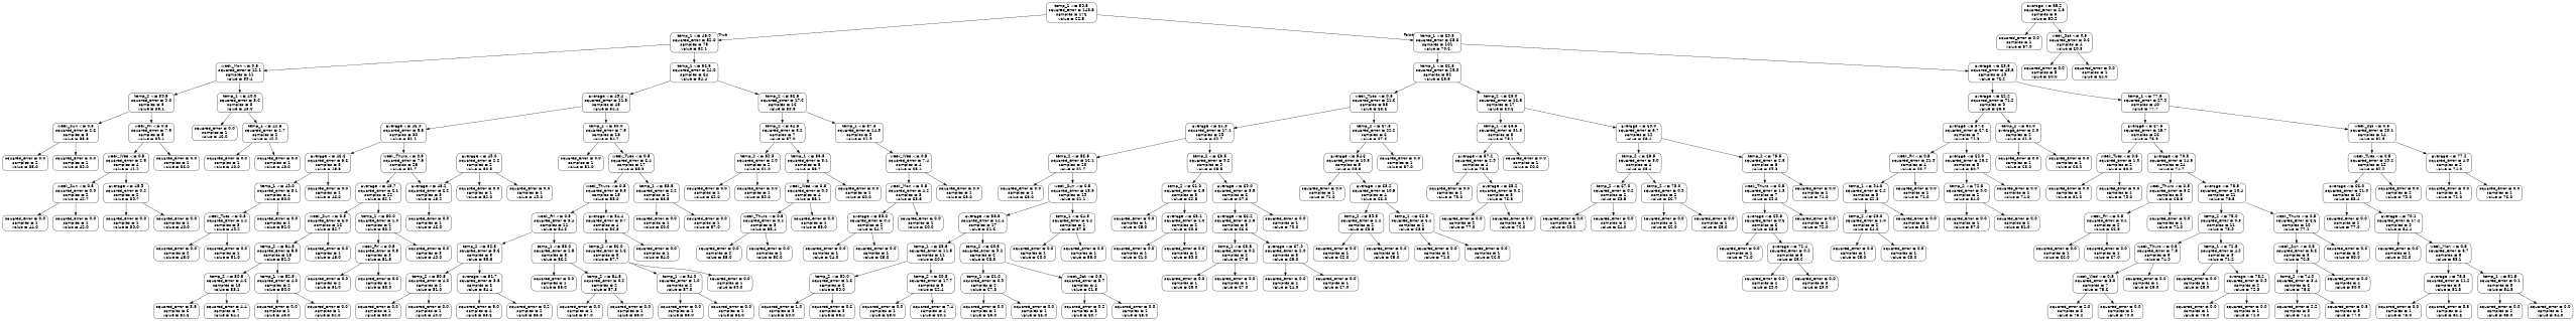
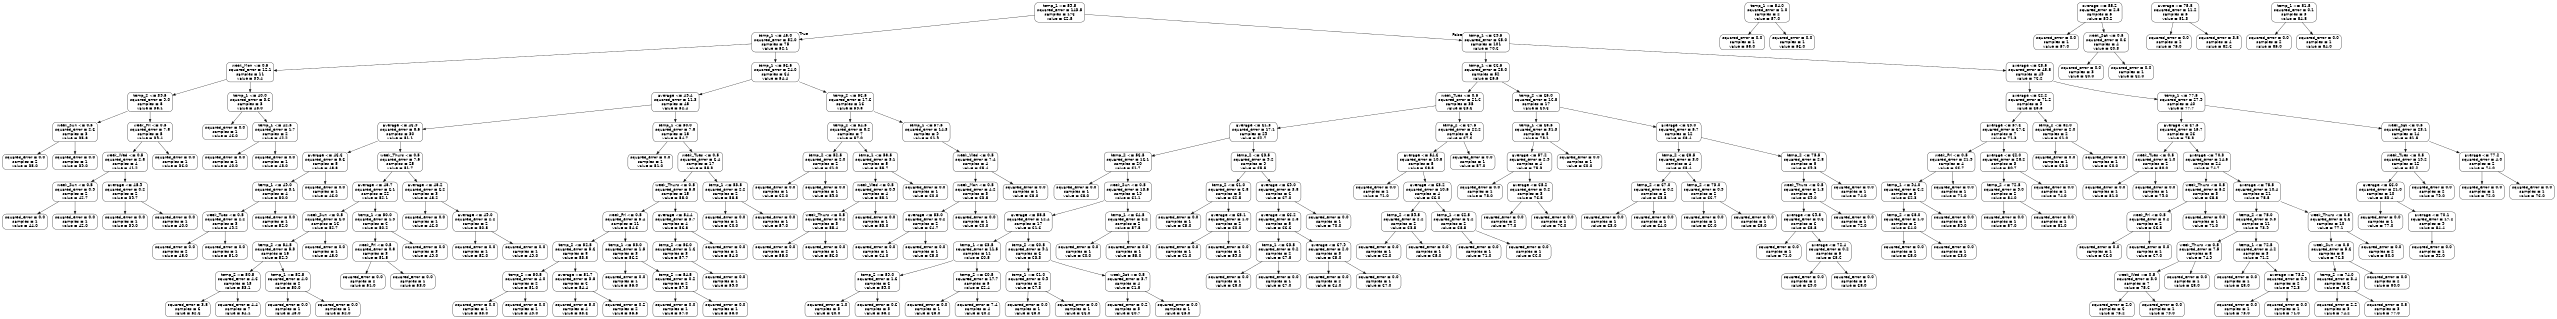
  digraph {
    node [color=black fontname=helvetica shape=box style=rounded]
    edge [fontname=helvetica]
    n1 [label="temp_1 <= 59.5\nsquared_error = 143.5\nsamples = 176\nvalue = 62.5"]
    n2 [label="temp_1 <= 45.0\nsquared_error = 52.0\nsamples = 75\nvalue = 52.1"]
    n3 [label="temp_1 <= 69.5\nsquared_error = 65.0\nsamples = 101\nvalue = 70.6"]
    n4 [label="week_Mon <= 0.5\nsquared_error = 12.1\nsamples = 11\nvalue = 39.4"]
    n5 [label="temp_1 <= 56.5\nsquared_error = 24.0\nsamples = 64\nvalue = 54.4"]
    n6 [label="temp_1 <= 66.5\nsquared_error = 28.0\nsamples = 52\nvalue = 65.5"]
    n7 [label="average <= 63.5\nsquared_error = 45.8\nsamples = 49\nvalue = 76.2"]
    n8 [label="temp_2 <= 39.5\nsquared_error = 9.0\nsamples = 8\nvalue = 38.1"]
    n9 [label="temp_1 <= 40.0\nsquared_error = 3.6\nsamples = 3\nvalue = 43.0"]
    n10 [label="average <= 49.4\nsquared_error = 11.3\nsamples = 48\nvalue = 52.4"]
    n11 [label="temp_2 <= 56.5\nsquared_error = 17.6\nsamples = 16\nvalue = 59.8"]
    n12 [label="week_Sun <= 0.5\nsquared_error = 2.6\nsamples = 3\nvalue = 35.8"]
    n13 [label="week_Fri <= 0.5\nsquared_error = 7.8\nsamples = 5\nvalue = 39.4"]
    n14 [label="squared_error = 0.0\nsamples = 1\nvalue = 46.0"]
    n15 [label="temp_1 <= 42.5\nsquared_error = 1.7\nsamples = 2\nvalue = 42.2"]
    n16 [label="squared_error = 0.0\nsamples = 2\nvalue = 35.0"]
    n17 [label="squared_error = 0.0\nsamples = 1\nvalue = 39.0"]
    n18 [label="week_Wed <= 0.5\nsquared_error = 2.8\nsamples = 4\nvalue = 41.2"]
    n19 [label="squared_error = 0.0\nsamples = 1\nvalue = 36.0"]
    n20 [label="week_Sun <= 0.5\nsquared_error = 0.9\nsamples = 2\nvalue = 42.7"]
    n21 [label="average <= 45.9\nsquared_error = 0.2\nsamples = 2\nvalue = 39.7"]
    n22 [label="squared_error = 0.0\nsamples = 1\nvalue = 44.0"]
    n23 [label="squared_error = 0.0\nsamples = 1\nvalue = 42.0"]
    n24 [label="squared_error = 0.0\nsamples = 1\nvalue = 39.0"]
    n25 [label="squared_error = 0.0\nsamples = 1\nvalue = 40.0"]
    n26 [label="squared_error = 0.0\nsamples = 1\nvalue = 40.0"]
    n27 [label="squared_error = 0.0\nsamples = 1\nvalue = 43.0"]
    n28 [label="average <= 46.9\nsquared_error = 8.5\nsamples = 30\nvalue = 51.1"]
    n29 [label="temp_1 <= 50.0\nsquared_error = 7.8\nsamples = 18\nvalue = 54.7"]
    n30 [label="temp_2 <= 54.5\nsquared_error = 8.2\nsamples = 7\nvalue = 57.0"]
    n31 [label="temp_1 <= 57.5\nsquared_error = 14.3\nsamples = 9\nvalue = 61.9"]
    n32 [label="average <= 46.6\nsquared_error = 5.6\nsamples = 5\nvalue = 48.8"]
    n33 [label="week_Thurs <= 0.5\nsquared_error = 7.5\nsamples = 25\nvalue = 51.7"]
    n34 [label="squared_error = 0.0\nsamples = 1\nvalue = 51.0"]
    n35 [label="week_Tues <= 0.5\nsquared_error = 6.4\nsamples = 17\nvalue = 55.3"]
    n36 [label="temp_1 <= 49.0\nsquared_error = 3.1\nsamples = 4\nvalue = 50.0"]
    n37 [label="squared_error = 0.0\nsamples = 1\nvalue = 46.0"]
    n38 [label="average <= 48.7\nsquared_error = 6.1\nsamples = 22\nvalue = 52.1"]
    n39 [label="average <= 48.2\nsquared_error = 6.2\nsamples = 3\nvalue = 48.2"]
    n40 [label="week_Tues <= 0.5\nsquared_error = 2.2\nsamples = 3\nvalue = 49.2"]
    n41 [label="squared_error = 0.0\nsamples = 1\nvalue = 52.0"]
    n42 [label="squared_error = 0.0\nsamples = 2\nvalue = 48.0"]
    n43 [label="squared_error = 0.0\nsamples = 1\nvalue = 51.0"]
    n44 [label="week_Sun <= 0.5\nsquared_error = 6.0\nsamples = 16\nvalue = 52.7"]
    n45 [label="temp_1 <= 50.0\nsquared_error = 1.9\nsamples = 6\nvalue = 50.2"]
    n46 [label="squared_error = 0.0\nsamples = 1\nvalue = 46.0"]
    n47 [label="average <= 49.0\nsquared_error = 2.2\nsamples = 2\nvalue = 50.5"]
    n48 [label="temp_2 <= 54.5\nsquared_error = 5.3\nsamples = 15\nvalue = 52.9"]
    n49 [label="squared_error = 0.0\nsamples = 1\nvalue = 48.0"]
    n50 [label="week_Fri <= 0.5\nsquared_error = 0.8\nsamples = 3\nvalue = 51.5"]
    n51 [label="squared_error = 0.0\nsamples = 3\nvalue = 49.0"]
    n52 [label="temp_2 <= 50.5\nsquared_error = 4.6\nsamples = 13\nvalue = 53.1"]
    n53 [label="temp_1 <= 52.5\nsquared_error = 4.0\nsamples = 2\nvalue = 50.0"]
    n54 [label="squared_error = 3.8\nsamples = 6\nvalue = 52.6"]
    n55 [label="squared_error = 4.4\nsamples = 7\nvalue = 54.1"]
    n56 [label="squared_error = 0.0\nsamples = 1\nvalue = 48.0"]
    n57 [label="squared_error = 0.0\nsamples = 1\nvalue = 52.0"]
    n58 [label="squared_error = 0.0\nsamples = 2\nvalue = 51.0"]
    n59 [label="squared_error = 0.0\nsamples = 1\nvalue = 53.0"]
    n60 [label="squared_error = 0.0\nsamples = 1\nvalue = 52.0"]
    n61 [label="squared_error = 0.0\nsamples = 1\nvalue = 49.0"]
    n62 [label="week_Thurs <= 0.5\nsquared_error = 5.8\nsamples = 15\nvalue = 55.0"]
    n63 [label="temp_1 <= 53.5\nsquared_error = 2.2\nsamples = 2\nvalue = 58.5"]
    n64 [label="week_Fri <= 0.5\nsquared_error = 5.4\nsamples = 11\nvalue = 54.6"]
    n65 [label="average <= 54.4\nsquared_error = 3.7\nsamples = 4\nvalue = 56.8"]
    n66 [label="squared_error = 0.0\nsamples = 1\nvalue = 60.0"]
    n67 [label="squared_error = 0.0\nsamples = 1\nvalue = 57.0"]
    n68 [label="temp_2 <= 52.5\nsquared_error = 5.6\nsamples = 8\nvalue = 53.8"]
    n69 [label="temp_1 <= 53.0\nsquared_error = 1.5\nsamples = 3\nvalue = 56.2"]
    n70 [label="temp_2 <= 56.0\nsquared_error = 1.6\nsamples = 3\nvalue = 57.7"]
    n71 [label="squared_error = 0.0\nsamples = 1\nvalue = 54.0"]
    n72 [label="temp_2 <= 50.5\nsquared_error = 4.0\nsamples = 2\nvalue = 51.0"]
    n73 [label="average <= 51.7\nsquared_error = 3.8\nsamples = 6\nvalue = 54.4"]
    n74 [label="squared_error = 0.0\nsamples = 1\nvalue = 55.0"]
    n75 [label="temp_2 <= 54.5\nsquared_error = 0.2\nsamples = 2\nvalue = 57.3"]
    n76 [label="squared_error = 0.0\nsamples = 1\nvalue = 53.0"]
    n77 [label="squared_error = 0.0\nsamples = 1\nvalue = 49.0"]
    n78 [label="squared_error = 5.0\nsamples = 4\nvalue = 53.6"]
    n79 [label="squared_error = 0.2\nsamples = 2\nvalue = 55.5"]
    n80 [label="squared_error = 0.0\nsamples = 1\nvalue = 57.0"]
    n81 [label="squared_error = 0.0\nsamples = 1\nvalue = 58.0"]
    n82 [label="temp_1 <= 54.0\nsquared_error = 1.0\nsamples = 2\nvalue = 57.0"]
    n83 [label="squared_error = 0.0\nsamples = 1\nvalue = 59.0"]
    n84 [label="squared_error = 0.0\nsamples = 1\nvalue = 58.0"]
    n85 [label="squared_error = 0.0\nsamples = 1\nvalue = 56.0"]
    n86 [label="temp_2 <= 52.5\nsquared_error = 2.0\nsamples = 2\nvalue = 61.0"]
    n87 [label="temp_1 <= 58.5\nsquared_error = 3.1\nsamples = 5\nvalue = 55.7"]
    n88 [label="week_Wed <= 0.5\nsquared_error = 7.4\nsamples = 4\nvalue = 65.4"]
    n89 [label="squared_error = 0.0\nsamples = 1\nvalue = 62.0"]
    n90 [label="squared_error = 0.0\nsamples = 1\nvalue = 59.0"]
    n91 [label="week_Wed <= 0.5\nsquared_error = 0.9\nsamples = 4\nvalue = 55.1"]
    n92 [label="squared_error = 0.0\nsamples = 1\nvalue = 60.0"]
    n93 [label="week_Thurs <= 0.5\nsquared_error = 0.2\nsamples = 3\nvalue = 55.4"]
    n94 [label="squared_error = 0.0\nsamples = 1\nvalue = 53.0"]
    n95 [label="squared_error = 0.0\nsamples = 2\nvalue = 55.0"]
    n96 [label="squared_error = 0.0\nsamples = 1\nvalue = 56.0"]
    n97 [label="week_Mon <= 0.5\nsquared_error = 4.2\nsamples = 3\nvalue = 63.5"]
    n98 [label="squared_error = 0.0\nsamples = 1\nvalue = 68.0"]
    n99 [label="average <= 55.2\nsquared_error = 2.8\nsamples = 5\nvalue = 59.2"]
    n100 [label="squared_error = 0.0\nsamples = 1\nvalue = 57.0"]
    n101 [label="week_Sat <= 0.5\nsquared_error = 0.6\nsamples = 4\nvalue = 60.3"]
    n102 [label="average <= 53.0\nsquared_error = 0.2\nsamples = 2\nvalue = 64.7"]
    n103 [label="squared_error = 0.0\nsamples = 1\nvalue = 60.0"]
    n104 [label="squared_error = 0.0\nsamples = 1\nvalue = 64.0"]
    n105 [label="squared_error = 0.0\nsamples = 1\nvalue = 65.0"]
    n106 [label="squared_error = 0.0\nsamples = 3\nvalue = 60.0"]
    n107 [label="squared_error = 0.0\nsamples = 1\nvalue = 62.0"]
    n108 [label="week_Tues <= 0.5\nsquared_error = 21.6\nsamples = 35\nvalue = 63.6"]
    n109 [label="temp_2 <= 65.0\nsquared_error = 16.8\nsamples = 17\nvalue = 69.6"]
    n110 [label="average <= 62.2\nsquared_error = 71.2\nsamples = 9\nvalue = 68.8"]
    n111 [label="temp_1 <= 77.5\nsquared_error = 27.9\nsamples = 40\nvalue = 77.7"]
    n112 [label="average <= 61.3\nsquared_error = 17.1\nsamples = 29\nvalue = 62.7"]
    n113 [label="temp_2 <= 67.5\nsquared_error = 22.2\nsamples = 6\nvalue = 67.6"]
    n114 [label="temp_1 <= 68.5\nsquared_error = 31.3\nsamples = 5\nvalue = 73.1"]
    n115 [label="average <= 69.0\nsquared_error = 5.7\nsamples = 12\nvalue = 68.4"]
    n116 [label="temp_2 <= 56.5\nsquared_error = 16.1\nsamples = 20\nvalue = 61.7"]
    n117 [label="temp_2 <= 63.5\nsquared_error = 9.2\nsamples = 9\nvalue = 65.5"]
    n118 [label="average <= 54.6\nsquared_error = 10.8\nsamples = 5\nvalue = 68.8"]
    n119 [label="squared_error = 0.0\nsamples = 1\nvalue = 57.0"]
    n120 [label="squared_error = 0.0\nsamples = 1\nvalue = 68.0"]
    n121 [label="week_Sun <= 0.5\nsquared_error = 13.5\nsamples = 19\nvalue = 61.1"]
    n122 [label="temp_2 <= 61.0\nsquared_error = 6.8\nsamples = 3\nvalue = 62.5"]
    n123 [label="average <= 69.0\nsquared_error = 3.8\nsamples = 6\nvalue = 67.0"]
    n124 [label="average <= 58.5\nsquared_error = 12.4\nsamples = 17\nvalue = 61.6"]
    n125 [label="temp_1 <= 64.5\nsquared_error = 6.2\nsamples = 2\nvalue = 57.5"]
    n126 [label="temp_1 <= 63.5\nsquared_error = 11.5\nsamples = 11\nvalue = 60.5"]
    n127 [label="temp_2 <= 60.5\nsquared_error = 9.1\nsamples = 6\nvalue = 63.3"]
    n128 [label="squared_error = 0.0\nsamples = 1\nvalue = 60.0"]
    n129 [label="squared_error = 0.0\nsamples = 1\nvalue = 55.0"]
    n130 [label="temp_2 <= 59.0\nsquared_error = 1.6\nsamples = 6\nvalue = 59.0"]
    n131 [label="temp_2 <= 60.5\nsquared_error = 17.7\nsamples = 5\nvalue = 62.4"]
    n132 [label="temp_1 <= 61.0\nsquared_error = 0.9\nsamples = 2\nvalue = 67.3"]
    n133 [label="week_Sat <= 0.5\nsquared_error = 3.7\nsamples = 4\nvalue = 61.8"]
    n134 [label="squared_error = 1.0\nsamples = 3\nvalue = 60.0"]
    n135 [label="squared_error = 0.6\nsamples = 3\nvalue = 58.2"]
    n136 [label="squared_error = 0.0\nsamples = 1\nvalue = 68.0"]
    n137 [label="squared_error = 7.4\nsamples = 4\nvalue = 60.2"]
    n138 [label="squared_error = 0.0\nsamples = 1\nvalue = 68.0"]
    n139 [label="squared_error = 0.0\nsamples = 1\nvalue = 66.0"]
    n140 [label="squared_error = 0.2\nsamples = 3\nvalue = 60.7"]
    n141 [label="squared_error = 0.0\nsamples = 1\nvalue = 65.0"]
    n142 [label="squared_error = 0.0\nsamples = 1\nvalue = 65.0"]
    n143 [label="average <= 65.1\nsquared_error = 1.0\nsamples = 2\nvalue = 60.0"]
    n144 [label="average <= 66.2\nsquared_error = 2.8\nsamples = 5\nvalue = 66.6"]
    n145 [label="squared_error = 0.0\nsamples = 1\nvalue = 70.0"]
    n146 [label="squared_error = 0.0\nsamples = 1\nvalue = 61.0"]
    n147 [label="squared_error = 0.0\nsamples = 1\nvalue = 59.0"]
    n148 [label="temp_1 <= 63.5\nsquared_error = 0.2\nsamples = 2\nvalue = 67.8"]
    n149 [label="average <= 67.9\nsquared_error = 2.0\nsamples = 3\nvalue = 65.0"]
    n150 [label="squared_error = 0.0\nsamples = 1\nvalue = 68.0"]
    n151 [label="squared_error = 0.0\nsamples = 1\nvalue = 67.0"]
    n152 [label="squared_error = 0.0\nsamples = 2\nvalue = 64.0"]
    n153 [label="squared_error = 0.0\nsamples = 1\nvalue = 67.0"]
    n154 [label="squared_error = 0.0\nsamples = 1\nvalue = 71.0"]
    n155 [label="average <= 63.2\nsquared_error = 10.5\nsamples = 4\nvalue = 66.0"]
    n156 [label="temp_2 <= 59.5\nsquared_error = 2.2\nsamples = 2\nvalue = 63.5"]
    n157 [label="temp_1 <= 62.5\nsquared_error = 6.2\nsamples = 2\nvalue = 68.5"]
    n158 [label="squared_error = 0.0\nsamples = 1\nvalue = 62.0"]
    n159 [label="squared_error = 0.0\nsamples = 1\nvalue = 65.0"]
    n160 [label="squared_error = 0.0\nsamples = 1\nvalue = 71.0"]
    n161 [label="squared_error = 0.0\nsamples = 1\nvalue = 66.0"]
    n162 [label="average <= 57.2\nsquared_error = 2.9\nsamples = 4\nvalue = 75.3"]
    n163 [label="squared_error = 0.0\nsamples = 1\nvalue = 60.0"]
    n164 [label="temp_2 <= 68.5\nsquared_error = 3.0\nsamples = 4\nvalue = 65.4"]
    n165 [label="temp_2 <= 75.5\nsquared_error = 2.8\nsamples = 8\nvalue = 69.3"]
    n166 [label="squared_error = 0.0\nsamples = 1\nvalue = 73.0"]
    n167 [label="average <= 65.2\nsquared_error = 0.2\nsamples = 3\nvalue = 76.5"]
    n168 [label="squared_error = 0.0\nsamples = 2\nvalue = 77.0"]
    n169 [label="squared_error = 0.0\nsamples = 1\nvalue = 76.0"]
    n170 [label="temp_2 <= 67.0\nsquared_error = 0.2\nsamples = 2\nvalue = 63.5"]
    n171 [label="temp_2 <= 73.0\nsquared_error = 0.9\nsamples = 2\nvalue = 66.7"]
    n172 [label="week_Thurs <= 0.5\nsquared_error = 1.3\nsamples = 7\nvalue = 69.0"]
    n173 [label="squared_error = 0.0\nsamples = 1\nvalue = 74.0"]
    n174 [label="squared_error = 0.0\nsamples = 1\nvalue = 63.0"]
    n175 [label="squared_error = 0.0\nsamples = 1\nvalue = 64.0"]
    n176 [label="squared_error = 0.0\nsamples = 1\nvalue = 66.0"]
    n177 [label="squared_error = 0.0\nsamples = 1\nvalue = 68.0"]
    n178 [label="average <= 69.8\nsquared_error = 0.6\nsamples = 6\nvalue = 68.8"]
    n179 [label="squared_error = 0.0\nsamples = 1\nvalue = 72.0"]
    n180 [label="squared_error = 0.0\nsamples = 1\nvalue = 71.0"]
    n181 [label="average <= 72.4\nsquared_error = 0.2\nsamples = 5\nvalue = 68.6"]
    n182 [label="squared_error = 0.0\nsamples = 2\nvalue = 69.0"]
    n183 [label="squared_error = 0.0\nsamples = 3\nvalue = 68.0"]
    n184 [label="average <= 57.6\nsquared_error = 67.6\nsamples = 7\nvalue = 71.3"]
-   n185 [label="temp_2 <= 82.0\naverage_error = 2.0\nsamples = 2\nvalue = 61.0"]
+   n185 [label="temp_2 <= 82.0\nsquared_error = 2.0\nsamples = 2\nvalue = 61.0"]
    n186 [label="average <= 67.5\nsquared_error = 15.7\nsamples = 26\nvalue = 75.3"]
    n187 [label="week_Sat <= 0.5\nsquared_error = 23.1\nsamples = 14\nvalue = 81.5"]
    n188 [label="week_Fri <= 0.5\nsquared_error = 21.9\nsamples = 4\nvalue = 66.7"]
    n189 [label="average <= 62.0\nsquared_error = 28.2\nsamples = 3\nvalue = 80.7"]
    n190 [label="squared_error = 0.0\nsamples = 1\nvalue = 63.0"]
    n191 [label="squared_error = 0.0\nsamples = 1\nvalue = 60.0"]
    n192 [label="temp_1 <= 94.0\nsquared_error = 6.2\nsamples = 3\nvalue = 62.3"]
    n193 [label="squared_error = 0.0\nsamples = 1\nvalue = 71.0"]
    n194 [label="temp_2 <= 72.5\nsquared_error = 9.0\nsamples = 2\nvalue = 84.0"]
    n195 [label="squared_error = 0.0\nsamples = 1\nvalue = 74.0"]
    n196 [label="temp_2 <= 68.0\nsquared_error = 1.0\nsamples = 2\nvalue = 64.0"]
    n197 [label="squared_error = 0.0\nsamples = 1\nvalue = 59.0"]
    n198 [label="squared_error = 0.0\nsamples = 1\nvalue = 65.0"]
    n199 [label="squared_error = 0.0\nsamples = 1\nvalue = 63.0"]
    n200 [label="squared_error = 0.0\nsamples = 1\nvalue = 87.0"]
    n201 [label="squared_error = 0.0\nsamples = 1\nvalue = 81.0"]
    n202 [label="week_Tues <= 0.5\nsquared_error = 1.0\nsamples = 2\nvalue = 80.0"]
    n203 [label="average <= 70.3\nsquared_error = 14.5\nsamples = 24\nvalue = 74.7"]
    n204 [label="week_Tues <= 0.5\nsquared_error = 19.2\nsamples = 12\nvalue = 82.2"]
    n205 [label="average <= 77.2\nsquared_error = 4.0\nsamples = 2\nvalue = 74.0"]
    n206 [label="squared_error = 0.0\nsamples = 1\nvalue = 81.0"]
    n207 [label="squared_error = 0.0\nsamples = 1\nvalue = 79.0"]
    n208 [label="week_Thurs <= 0.5\nsquared_error = 5.2\nsamples = 3\nvalue = 68.8"]
    n209 [label="average <= 75.5\nsquared_error = 10.4\nsamples = 21\nvalue = 75.5"]
    n210 [label="week_Fri <= 0.5\nsquared_error = 0.2\nsamples = 2\nvalue = 66.5"]
    n211 [label="squared_error = 0.0\nsamples = 1\nvalue = 71.0"]
    n212 [label="temp_2 <= 75.0\nsquared_error = 9.3\nsamples = 11\nvalue = 73.9"]
    n213 [label="week_Thurs <= 0.5\nsquared_error = 6.6\nsamples = 10\nvalue = 77.1"]
    n214 [label="squared_error = 0.0\nsamples = 1\nvalue = 66.0"]
    n215 [label="squared_error = 0.0\nsamples = 1\nvalue = 67.0"]
    n216 [label="week_Thurs <= 0.5\nsquared_error = 7.5\nsamples = 8\nvalue = 74.9"]
    n217 [label="temp_1 <= 72.5\nsquared_error = 4.2\nsamples = 3\nvalue = 71.2"]
    n218 [label="week_Sun <= 0.5\nsquared_error = 5.6\nsamples = 8\nvalue = 76.3"]
    n219 [label="squared_error = 0.0\nsamples = 2\nvalue = 80.0"]
    n220 [label="week_Wed <= 0.5\nsquared_error = 3.0\nsamples = 7\nvalue = 75.6"]
    n221 [label="squared_error = 0.0\nsamples = 1\nvalue = 68.0"]
    n222 [label="squared_error = 0.0\nsamples = 1\nvalue = 68.0"]
    n223 [label="average <= 73.2\nsquared_error = 0.9\nsamples = 2\nvalue = 72.3"]
    n224 [label="squared_error = 2.0\nsamples = 6\nvalue = 75.2"]
    n225 [label="squared_error = 0.0\nsamples = 1\nvalue = 79.0"]
    n226 [label="squared_error = 0.0\nsamples = 1\nvalue = 73.0"]
    n227 [label="squared_error = 0.0\nsamples = 1\nvalue = 71.0"]
    n228 [label="temp_2 <= 74.0\nsquared_error = 3.4\nsamples = 6\nvalue = 75.6"]
    n229 [label="squared_error = 0.0\nsamples = 2\nvalue = 80.0"]
    n230 [label="squared_error = 2.2\nsamples = 3\nvalue = 74.2"]
    n231 [label="squared_error = 0.8\nsamples = 3\nvalue = 77.0"]
    n232 [label="average <= 66.0\nsquared_error = 21.0\nsamples = 10\nvalue = 83.4"]
    n233 [label="squared_error = 0.0\nsamples = 2\nvalue = 79.0"]
    n234 [label="squared_error = 0.0\nsamples = 1\nvalue = 72.0"]
    n235 [label="squared_error = 0.0\nsamples = 1\nvalue = 76.0"]
    n236 [label="squared_error = 0.0\nsamples = 1\nvalue = 77.0"]
    n237 [label="average <= 70.1\nsquared_error = 17.2\nsamples = 9\nvalue = 84.4"]
    n238 [label="squared_error = 0.0\nsamples = 1\nvalue = 92.0"]
-   n239 [label="week_Mon <= 0.5\nsquared_error = 8.7\nsamples = 8\nvalue = 83.1"]
    n240 [label="average <= 75.8\nsquared_error = 11.2\nsamples = 5\nvalue = 81.3"]
    n241 [label="temp_1 <= 81.5\nsquared_error = 0.1\nsamples = 3\nvalue = 84.8"]
    n242 [label="squared_error = 0.0\nsamples = 1\nvalue = 75.0"]
    n243 [label="squared_error = 3.8\nsamples = 4\nvalue = 82.6"]
    n244 [label="squared_error = 0.0\nsamples = 2\nvalue = 85.0"]
    n245 [label="squared_error = 0.0\nsamples = 1\nvalue = 84.0"]
    n1 -> n2 [headlabel=True labelangle=45 labeldistance=2.5]
    n1 -> n3 [headlabel=False labelangle=-45 labeldistance=2.5]
    n2 -> n4
    n2 -> n5
    n3 -> n6
    n3 -> n7
    n4 -> n8
    n4 -> n9
    n5 -> n10
    n5 -> n11
    n6 -> n108
    n6 -> n109
    n7 -> n110
    n7 -> n111
    n8 -> n12
    n8 -> n13
    n9 -> n14
    n9 -> n15
    n10 -> n28
    n10 -> n29
    n11 -> n30
    n11 -> n31
    n12 -> n16
    n12 -> n17
    n13 -> n18
    n13 -> n19
    n15 -> n26
    n15 -> n27
    n18 -> n20
    n18 -> n21
    n20 -> n22
    n20 -> n23
    n21 -> n24
    n21 -> n25
    n28 -> n32
    n28 -> n33
    n29 -> n34
    n29 -> n35
    n30 -> n86
    n30 -> n87
    n31 -> n88
    n32 -> n36
    n32 -> n37
    n33 -> n38
    n33 -> n39
    n35 -> n62
    n35 -> n63
    n36 -> n40
    n36 -> n41
    n38 -> n44
    n38 -> n45
    n39 -> n46
-   n47 -> n39
+   n39 -> n47
    n40 -> n42
    n40 -> n43
    n44 -> n48
    n44 -> n49
    n45 -> n50
    n45 -> n51
    n47 -> n60
    n47 -> n61
    n48 -> n52
    n48 -> n53
    n50 -> n58
    n50 -> n59
    n52 -> n54
    n52 -> n55
    n53 -> n56
    n53 -> n57
    n62 -> n64
    n62 -> n65
    n63 -> n66
    n63 -> n67
    n64 -> n68
    n64 -> n69
    n65 -> n70
    n65 -> n71
    n68 -> n72
    n68 -> n73
    n69 -> n74
    n69 -> n75
-   n70 -> n82
    n70 -> n83
    n72 -> n76
    n72 -> n77
    n73 -> n78
    n73 -> n79
    n75 -> n80
    n75 -> n81
    n82 -> n84
    n82 -> n85
    n86 -> n89
    n86 -> n90
    n87 -> n91
    n87 -> n92
    n88 -> n97
    n88 -> n98
    n91 -> n93
    n91 -> n94
    n93 -> n95
    n93 -> n96
    n97 -> n102
    n97 -> n103
    n99 -> n100
    n99 -> n101
    n101 -> n106
    n101 -> n107
    n102 -> n104
    n102 -> n105
    n108 -> n112
    n108 -> n113
    n109 -> n114
    n109 -> n115
    n110 -> n184
    n110 -> n185
    n111 -> n186
    n111 -> n187
    n112 -> n116
    n112 -> n117
    n113 -> n118
    n113 -> n119
    n114 -> n162
    n114 -> n163
    n115 -> n164
    n115 -> n165
    n116 -> n120
    n116 -> n121
    n117 -> n122
    n117 -> n123
    n118 -> n154
    n118 -> n155
    n121 -> n124
    n121 -> n125
    n122 -> n142
    n122 -> n143
    n123 -> n144
    n123 -> n145
    n124 -> n126
    n124 -> n127
    n125 -> n128
    n125 -> n129
    n126 -> n130
    n126 -> n131
    n127 -> n132
    n127 -> n133
    n130 -> n134
    n130 -> n135
    n131 -> n136
    n131 -> n137
    n132 -> n138
    n132 -> n139
    n133 -> n140
    n133 -> n141
    n143 -> n146
    n143 -> n147
    n144 -> n148
    n144 -> n149
    n148 -> n150
    n148 -> n151
    n149 -> n152
    n149 -> n153
    n155 -> n156
    n155 -> n157
    n156 -> n158
    n156 -> n159
    n157 -> n160
    n157 -> n161
    n162 -> n166
    n162 -> n167
    n164 -> n170
    n164 -> n171
    n165 -> n172
    n165 -> n173
    n167 -> n168
    n167 -> n169
    n170 -> n174
    n170 -> n175
    n171 -> n176
    n171 -> n177
    n172 -> n178
    n172 -> n179
    n178 -> n180
    n178 -> n181
    n181 -> n182
    n181 -> n183
    n184 -> n188
    n184 -> n189
    n185 -> n190
    n185 -> n191
    n186 -> n202
    n186 -> n203
    n187 -> n204
    n187 -> n205
    n188 -> n192
    n188 -> n193
    n189 -> n194
    n189 -> n195
    n192 -> n196
    n192 -> n197
    n194 -> n200
    n194 -> n201
    n196 -> n198
    n196 -> n199
    n202 -> n206
    n202 -> n207
    n203 -> n208
    n203 -> n209
    n204 -> n232
    n204 -> n233
    n205 -> n234
    n205 -> n235
    n208 -> n210
    n208 -> n211
    n209 -> n212
    n209 -> n213
    n210 -> n214
    n210 -> n215
    n212 -> n216
    n212 -> n217
    n213 -> n218
    n213 -> n219
    n216 -> n220
    n216 -> n221
    n217 -> n222
    n217 -> n223
    n218 -> n228
    n218 -> n229
    n220 -> n224
    n220 -> n225
    n223 -> n226
    n223 -> n227
    n228 -> n230
    n228 -> n231
    n232 -> n236
    n232 -> n237
    n237 -> n238
-   n237 -> n239
-   n239 -> n240
-   n239 -> n241
    n240 -> n242
    n240 -> n243
    n241 -> n244
    n241 -> n245
  }
